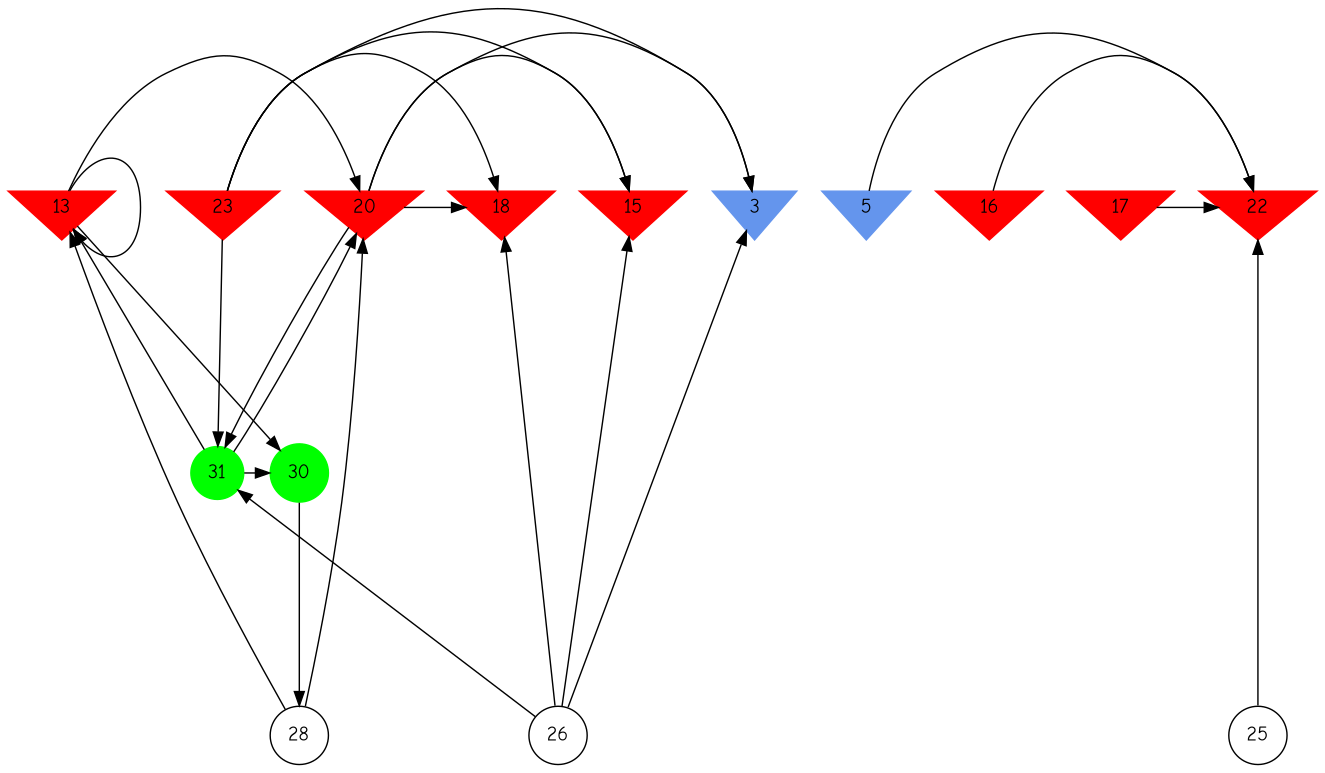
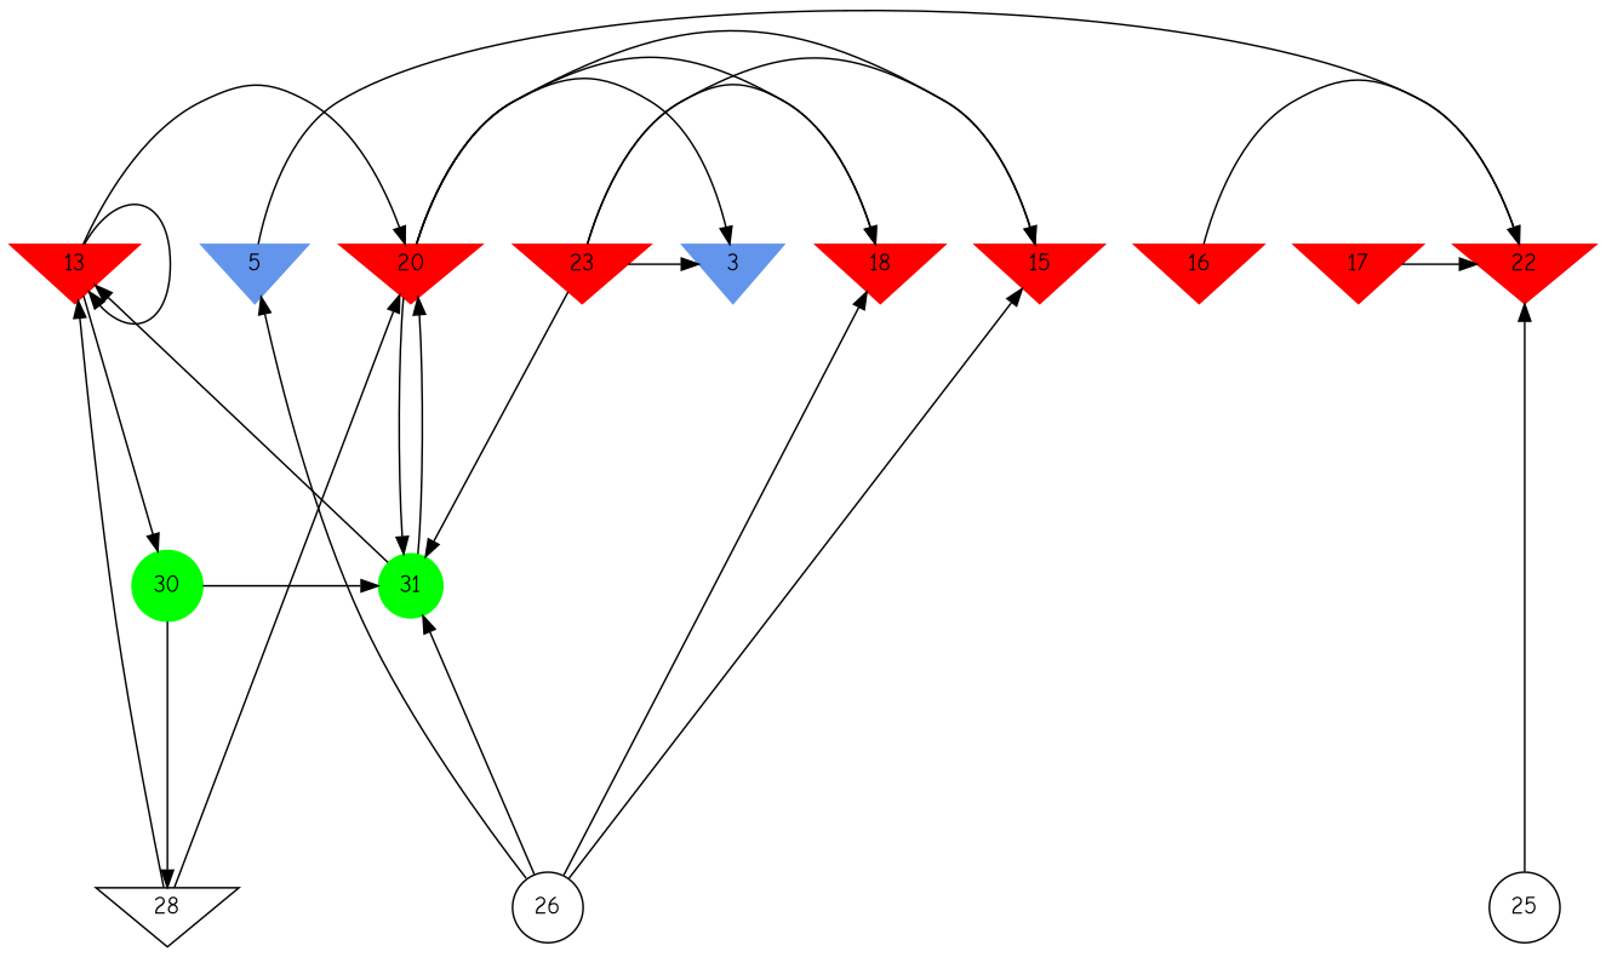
  digraph {
    fontname="Comic Neue"
    ranksep=2.0
    node [color=red fontname="Comic Neue" shape=invtriangle style=filled]
    edge [fontname="Comic Neue"]
    n1 [color=cornflowerblue label=3]
    5 [color=cornflowerblue]
    13
    15
    16
    17
    18
    20
    22
    23
    25 [color=black shape=circle style=""]
    26 [color=black shape=circle style=""]
-   28 [color=black shape=circle style=""]
+   28 [color=black style=""]
    30 [color=green shape=circle]
    31 [color=green shape=circle]
    subgraph sub_1 {
      rank=same
      n1
      5
      13
      15
      16
      17
      18
      20
      22
      23
    }
    subgraph sub_2 {
      rank=same
      25
      26
      28
    }
    subgraph sub_3 {
      rank=same
      30
      31
    }
    5 -> 22
    13 -> 13
    13 -> 20
    13 -> 30
    16 -> 22
    17 -> 22
    20 -> n1
    20 -> 15
    20 -> 18
    20 -> 31
    23 -> n1
    23 -> 15
    23 -> 18
    23 -> 31
    25 -> 22
-   26 -> n1
+   26 -> 5
    26 -> 15
    26 -> 18
    26 -> 31
    28 -> 13
    28 -> 20
    30 -> 28
    31 -> 13
    31 -> 20
-   31 -> 30
+   30 -> 31
  }
